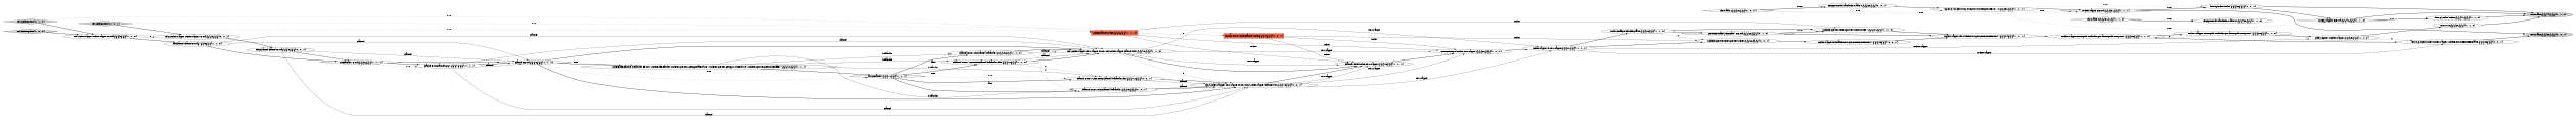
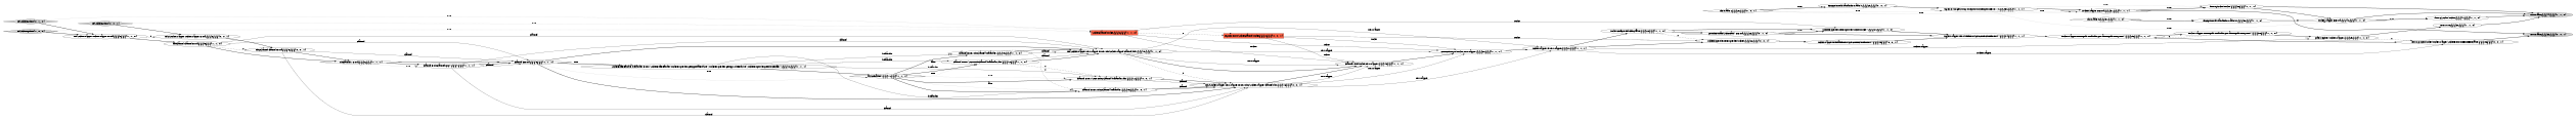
  digraph {
    rankdir=LR
    node [fillcolor=white shape=ellipse style=filled]
    edge [style=bold]
    n1 [label="destroySocket(socket)@@@32@@@['1', '1', '1']"]
    n2 [label="socketWrapper == null@@@40@@@['1', '1', '0']" shape=diamond]
    n3 [fillcolor=lightgray label="return false@@@44@@@['1', '1', '0']"]
    n4 [fillcolor=lightgray label="return false@@@35@@@['0', '0', '1']"]
    n5 [label="destroySocket(socket)@@@41@@@['1', '1', '0']"]
    n6 [label="socketProperties.setProperties(socket)@@@22@@@['0', '0', '1']"]
    n7 [label="socketWrapper.setReadTimeout(getConnectionTimeout())@@@23@@@['0', '0', '1']"]
    n8 [label="socketWrapper.setWriteTimeout(getConnectionTimeout())@@@24@@@['1', '1', '1']"]
    n9 [label="Throwable tt@@@37@@@['1', '1', '0']" shape=diamond]
    n10 [label="ExceptionUtils.handleThrowable(tt)@@@38@@@['1', '1', '0']"]
    n11 [label="socket.configureBlocking(false)@@@22@@@['1', '1', '0']"]
    n12 [label="socketProperties.setProperties(socket.socket())@@@24@@@['1', '1', '0']"]
    n13 [label="getUnixDomainSocketPath() == null@@@23@@@['0', '1', '0']" shape=diamond]
    n14 [label="socketWrapper.setKeepAliveLeft(this.getMaxKeepAliveRequests())@@@25@@@['1', '1', '1']"]
    n15 [label="isSSLEnabled()@@@11@@@['1', '1', '1']" shape=diamond]
    n16 [label="channel = new SecureNio2Channel(bufhandler,this)@@@12@@@['0', '0', '1']"]
    n17 [label="channel = new NioChannel(bufhandler)@@@15@@@['1', '1', '0']"]
    n18 [label="channel = new Nio2Channel(bufhandler)@@@15@@@['0', '0', '1']"]
    n19 [label="channel = new SecureNioChannel(bufhandler,this)@@@12@@@['1', '1', '0']"]
    n20 [label="Nio2SocketWrapper newWrapper = new Nio2SocketWrapper(channel,this)@@@18@@@['0', '0', '1']"]
    n21 [label="NioSocketWrapper newWrapper = new NioSocketWrapper(channel,this)@@@18@@@['1', '1', '0']"]
    n22 [label="ExceptionUtils.handleThrowable(t)@@@29@@@['0', '0', '1']"]
    n23 [label="log.error(sm.getString(\"endpoint.socketOptionsError\"),t)@@@30@@@['1', '1', '1']"]
    n24 [label="socketWrapper == null@@@31@@@['1', '1', '1']" shape=diamond]
    n25 [label="channel.reset(socket,newWrapper)@@@19@@@['1', '1', '1']"]
    n26 [label="connections.put(socket,newWrapper)@@@20@@@['1', '1', '1']"]
    n27 [label="socketWrapper = newWrapper@@@21@@@['1', '1', '1']"]
    n28 [label="Nio2Channel channel = null@@@5@@@['0', '0', '1']"]
    n29 [label="nioChannels != null@@@6@@@['1', '1', '1']" shape=diamond]
    n30 [label="channel == null@@@9@@@['1', '1', '1']" shape=diamond]
    n31 [label="channel = nioChannels.pop()@@@7@@@['1', '1', '1']"]
    n32 [label="SocketBufferHandler bufhandler = new SocketBufferHandler(socketProperties.getAppReadBufSize(),socketProperties.getAppWriteBufSize(),socketProperties.getDirectBuffer())@@@10@@@['1', '1', '1']"]
    n33 [label="Nio2SocketWrapper socketWrapper = null@@@3@@@['0', '0', '1']"]
    n34 [label="socketWrapper.setKeepAliveLeft(this.getMaxKeepAliveRequests())@@@28@@@['1', '1', '0']"]
    n35 [label="poller.register(socketWrapper)@@@29@@@['1', '1', '0']"]
    n36 [label="return true@@@30@@@['1', '1', '0']"]
    n37 [label="return processSocket(socketWrapper,SocketEvent.OPEN_READ,false)@@@26@@@['0', '0', '1']"]
    n38 [fillcolor=tomato label="SocketChannel socket@@@2@@@['1', '1', '0']" shape=box]
    n39 [fillcolor=tomato label="AsynchronousSocketChannel socket@@@2@@@['0', '0', '1']" shape=box]
    n40 [label="NioChannel channel = null@@@5@@@['1', '1', '0']"]
    n41 [label="NioSocketWrapper socketWrapper = null@@@3@@@['1', '1', '0']"]
    n42 [fillcolor=lightgray label="setSocketOptions['0', '1', '0']" shape=diamond]
    n43 [fillcolor=lightgray label="setSocketOptions['1', '0', '0']" shape=diamond]
    n44 [label="Throwable t@@@28@@@['0', '0', '1']" shape=diamond]
    n45 [fillcolor=lightgray label="setSocketOptions['0', '0', '1']" shape=diamond]
    n1 -> n2
    n1 -> n3
    n2 -> n3
    n2 -> n5 [label=true style=dotted]
    n2 -> n5
    n5 -> n3
    n6 -> n7
    n7 -> n8
    n8 -> n14
    n9 -> n10
    n9 -> n10 [label=true style=dotted]
+   n10 -> n2
    n11 -> n6 [label=0 style=dashed]
    n11 -> n12
    n11 -> n13
    n12 -> n8
    n13 -> n8
    n13 -> n12 [label=true style=dotted]
    n13 -> n12
    n14 -> n34
    n14 -> n37
    n15 -> n16
    n15 -> n16 [label=true style=dotted]
    n15 -> n17
    n15 -> n17 [label=false style=dotted]
    n15 -> n18
    n15 -> n18 [label=false style=dotted]
    n15 -> n19
    n15 -> n19 [label=true style=dotted]
    n16 -> n20 [label=channel style=solid]
    n16 -> n20
    n17 -> n18 [label=0 style=dashed]
    n17 -> n21
    n17 -> n21 [label=channel style=solid]
    n18 -> n20 [label=channel style=solid]
    n18 -> n20
    n19 -> n16 [label=0 style=dashed]
    n19 -> n21
    n19 -> n21 [label=channel style=solid]
    n20 -> n25 [label=newWrapper style=solid]
    n20 -> n25
    n20 -> n26 [label=newWrapper style=solid]
    n20 -> n27 [label=newWrapper style=solid]
    n21 -> n20 [label=0 style=dashed]
    n21 -> n25
    n21 -> n25 [label=newWrapper style=solid]
    n21 -> n26 [label=newWrapper style=solid]
    n21 -> n27 [label=newWrapper style=solid]
    n22 -> n23
    n23 -> n1 [label=true style=dotted]
    n23 -> n2 [label=true style=dotted]
    n23 -> n24
    n23 -> n24 [label=true style=dotted]
    n24 -> n1 [label=true style=dotted]
    n24 -> n1
    n24 -> n4
    n25 -> n26
    n26 -> n27
    n27 -> n6
    n27 -> n11
    n27 -> n35 [label=socketWrapper style=solid]
    n27 -> n37 [label=socketWrapper style=solid]
    n28 -> n20 [label=channel style=solid]
    n28 -> n29
    n28 -> n30 [label=channel style=solid]
    n29 -> n30
    n29 -> n31
    n29 -> n31 [label=true style=dotted]
    n30 -> n15 [label=true style=dotted]
    n30 -> n20
    n30 -> n21
    n30 -> n32 [label=true style=dotted]
    n30 -> n32
    n31 -> n20 [label=channel style=solid]
    n31 -> n21 [label=channel style=solid]
    n31 -> n30 [label=channel style=solid]
    n31 -> n30
    n32 -> n15
    n32 -> n16 [label=bufhandler style=solid]
    n32 -> n17 [label=bufhandler style=solid]
    n32 -> n18 [label=bufhandler style=solid]
    n32 -> n19 [label=bufhandler style=solid]
    n33 -> n28
    n34 -> n14 [label=0 style=dashed]
    n34 -> n35
    n35 -> n36
    n35 -> n37 [label=0 style=dashed]
    n36 -> n3
    n37 -> n4
    n38 -> n12 [label=socket style=solid]
    n38 -> n25 [label=socket style=solid]
    n38 -> n26 [label=socket style=solid]
    n38 -> n39 [label=0 style=dashed]
    n39 -> n6 [label=socket style=solid]
    n39 -> n25 [label=socket style=solid]
    n39 -> n26 [label=socket style=solid]
    n40 -> n21 [label=channel style=solid]
+   n40 -> n28 [label=0 style=dashed]
    n40 -> n29
    n40 -> n30 [label=channel style=solid]
    n41 -> n33 [label=0 style=dashed]
    n41 -> n40
    n42 -> n38 [label=true style=dotted]
    n42 -> n41
    n43 -> n38 [label=true style=dotted]
    n43 -> n41
    n44 -> n22
    n44 -> n22 [label=true style=dotted]
    n44 -> n23 [label=true style=dotted]
    n44 -> n24 [label=true style=dotted]
    n45 -> n33
    n45 -> n39 [label=true style=dotted]
  }
